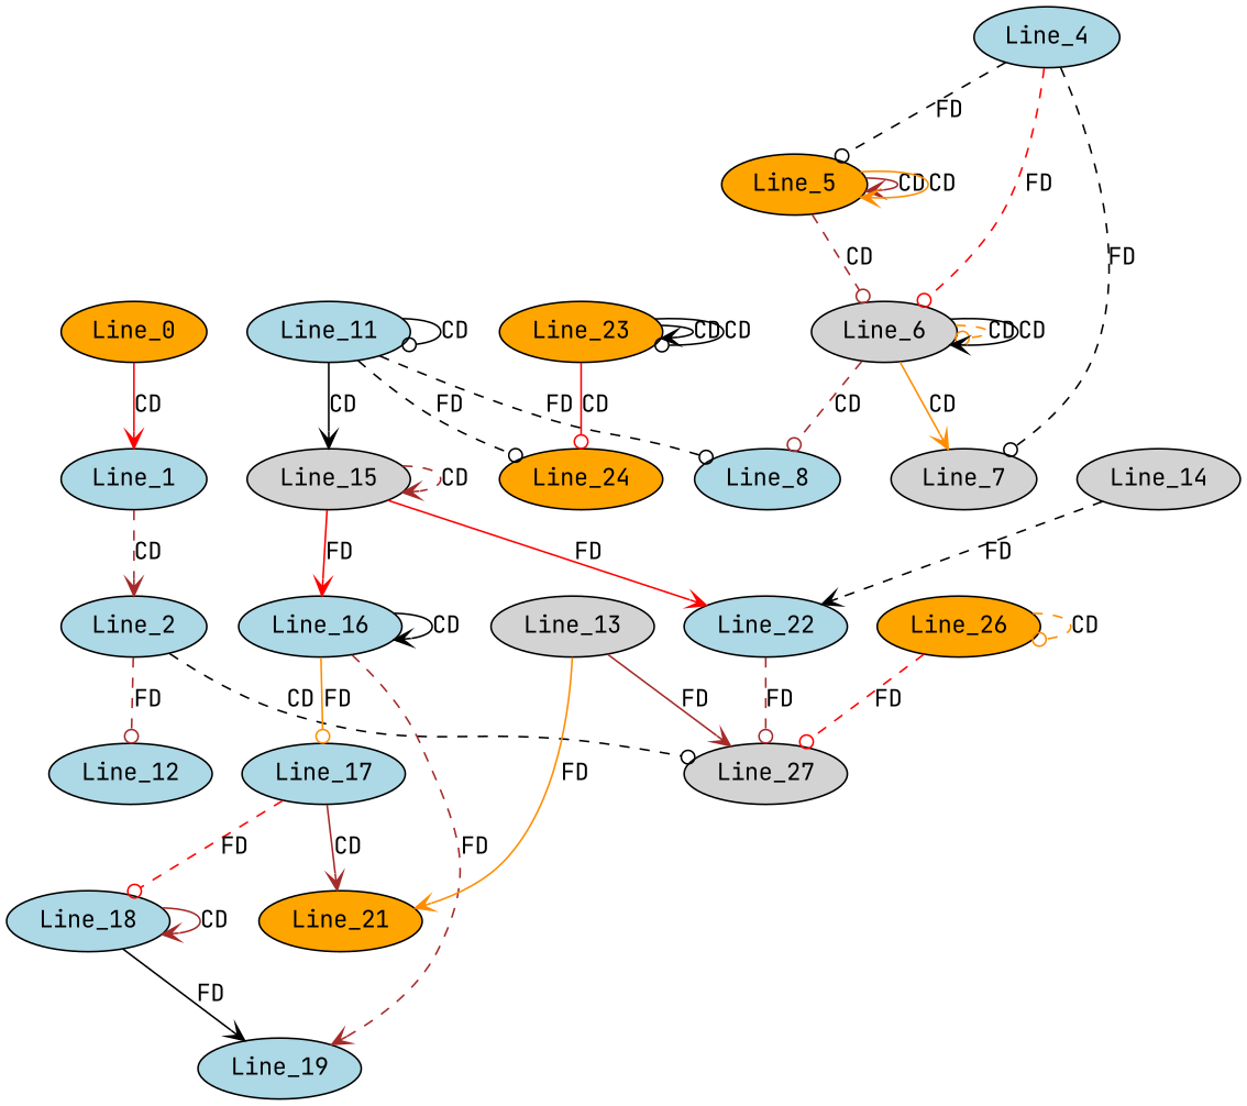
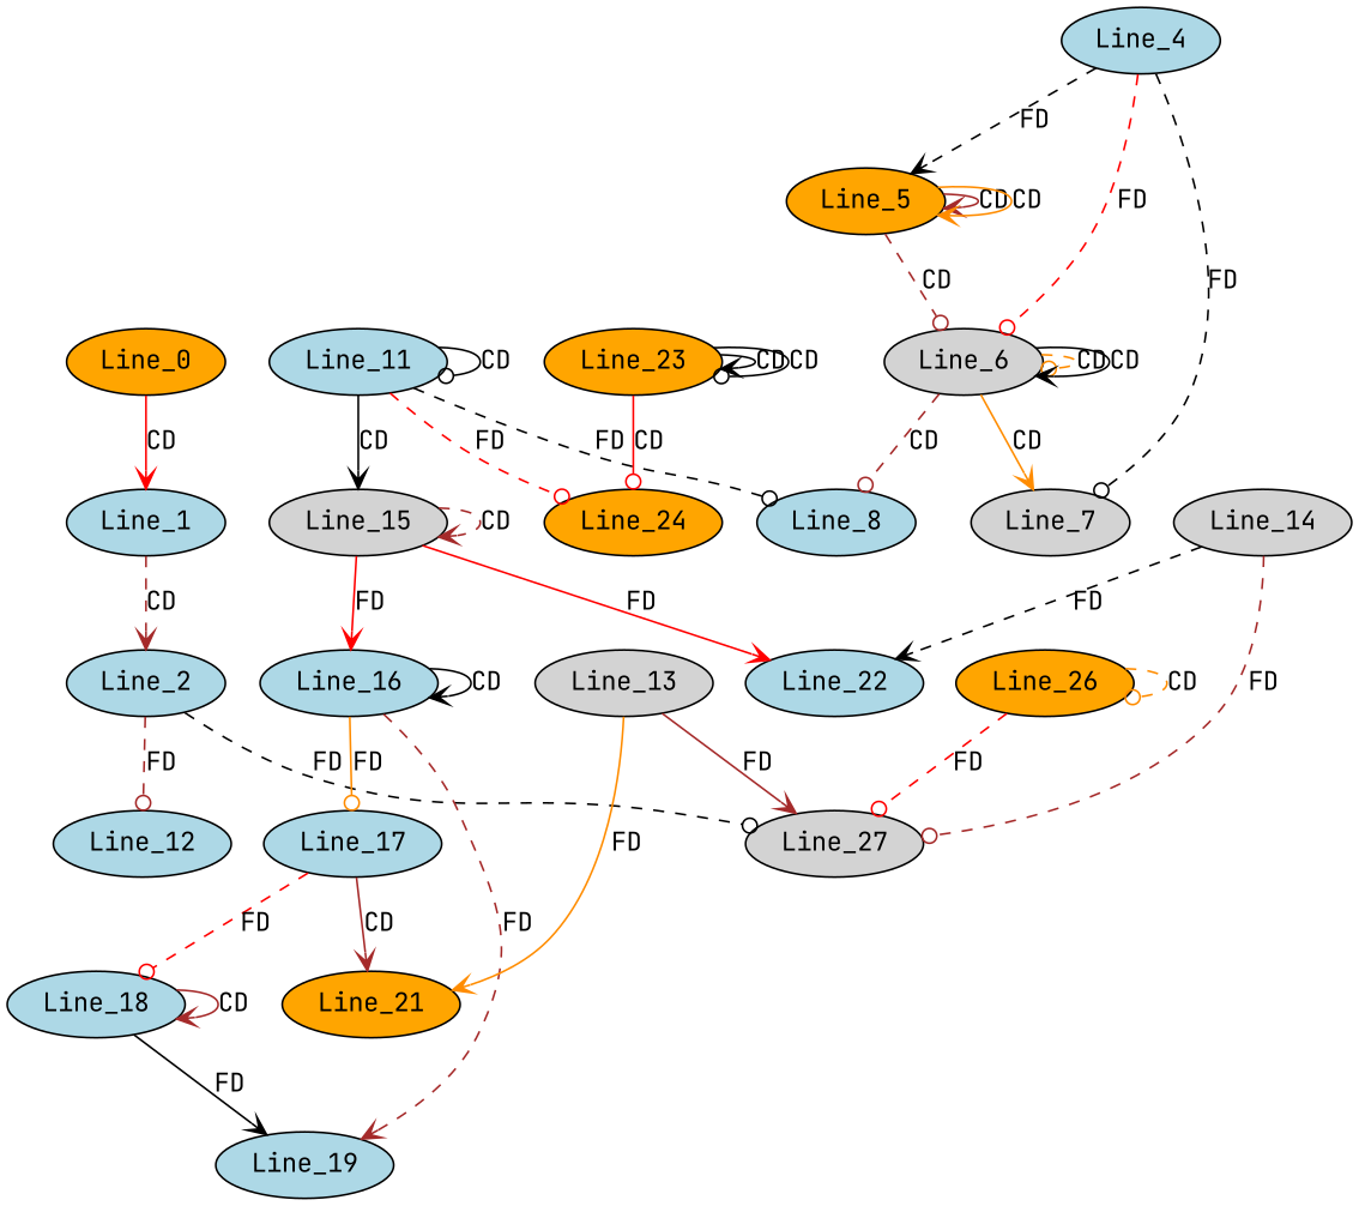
  digraph {
    fontname="JetBrains Mono"
    node [fillcolor=lightblue fontname="JetBrains Mono" style=filled]
    edge [arrowhead=vee color=black fontname="JetBrains Mono" style=solid]
    Line_0 [fillcolor=orange]
    Line_1
    Line_2
    Line_12
    Line_27 [fillcolor=lightgrey]
    Line_5 [fillcolor=orange]
    Line_6 [fillcolor=lightgrey]
    Line_7 [fillcolor=lightgrey]
    Line_8
    Line_4
    Line_11
    Line_15 [fillcolor=lightgrey]
    Line_24 [fillcolor=orange]
    Line_16
    Line_22
    Line_23 [fillcolor=orange]
    Line_17
    Line_19
    Line_18
    Line_21 [fillcolor=orange]
    Line_13 [fillcolor=lightgrey]
    Line_14 [fillcolor=lightgrey]
    Line_26 [fillcolor=orange]
    Line_0 -> Line_1 [color=red label=CD]
    Line_1 -> Line_2 [color=brown label=CD style=dashed]
    Line_2 -> Line_12 [arrowhead=odot color=brown label=FD style=dashed]
-   Line_2 -> Line_27 [arrowhead=odot label=CD style=dashed]
+   Line_2 -> Line_27 [arrowhead=odot label=FD style=dashed]
    Line_5 -> Line_5 [color=brown label=CD]
    Line_5 -> Line_5 [color=darkorange label=CD]
    Line_5 -> Line_6 [arrowhead=odot color=brown label=CD style=dashed]
    Line_6 -> Line_6 [arrowhead=odot color=darkorange label=CD style=dashed]
    Line_6 -> Line_6 [label=CD]
    Line_6 -> Line_7 [color=darkorange label=CD]
    Line_6 -> Line_8 [arrowhead=odot color=brown label=CD style=dashed]
-   Line_4 -> Line_5 [arrowhead=odot label=FD style=dashed]
+   Line_4 -> Line_5 [label=FD style=dashed]
    Line_4 -> Line_6 [arrowhead=odot color=red label=FD style=dashed]
    Line_4 -> Line_7 [arrowhead=odot label=FD style=dashed]
    Line_11 -> Line_8 [arrowhead=odot label=FD style=dashed]
    Line_11 -> Line_11 [arrowhead=odot label=CD]
    Line_11 -> Line_15 [label=CD]
-   Line_11 -> Line_24 [arrowhead=odot label=FD style=dashed]
+   Line_11 -> Line_24 [arrowhead=odot color=red label=FD style=dashed]
    Line_15 -> Line_15 [color=brown label=CD style=dashed]
    Line_15 -> Line_16 [color=red label=FD]
    Line_15 -> Line_22 [color=red label=FD]
    Line_16 -> Line_16 [label=CD]
    Line_16 -> Line_17 [arrowhead=odot color=darkorange label=FD]
    Line_16 -> Line_19 [color=brown label=FD style=dashed]
    Line_23 -> Line_24 [arrowhead=odot color=red label=CD]
    Line_23 -> Line_23 [label=CD]
    Line_23 -> Line_23 [arrowhead=odot label=CD]
    Line_17 -> Line_18 [arrowhead=odot color=red label=FD style=dashed]
    Line_17 -> Line_21 [color=brown label=CD]
    Line_18 -> Line_19 [label=FD]
    Line_18 -> Line_18 [color=brown label=CD]
    Line_13 -> Line_27 [color=brown label=FD]
    Line_13 -> Line_21 [color=darkorange label=FD]
-   Line_22 -> Line_27 [arrowhead=odot color=brown label=FD style=dashed]
+   Line_14 -> Line_27 [arrowhead=odot color=brown label=FD style=dashed]
    Line_14 -> Line_22 [label=FD style=dashed]
    Line_26 -> Line_27 [arrowhead=odot color=red label=FD style=dashed]
    Line_26 -> Line_26 [arrowhead=odot color=darkorange label=CD style=dashed]
  }
